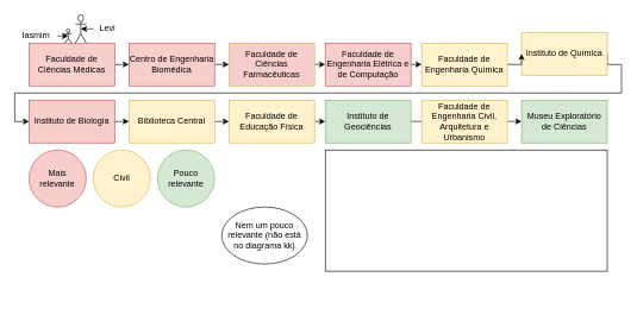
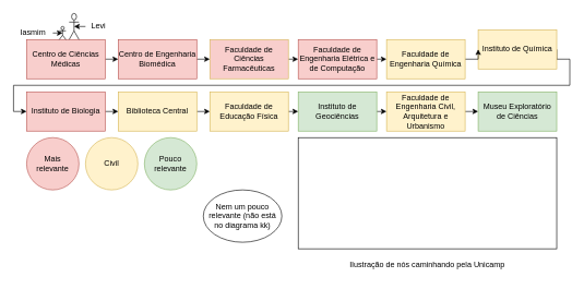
  <mxCell id="0" />
  <mxCell id="1" parent="0" />
  <mxCell id="2" style="edgeStyle=orthogonalEdgeStyle;rounded=0;orthogonalLoop=1;jettySize=auto;html=1;exitX=1;exitY=0.5;exitDx=0;exitDy=0;entryX=0;entryY=0.5;entryDx=0;entryDy=0;" edge="1" parent="1" source="3" target="5"><mxGeometry relative="1" as="geometry" /></mxCell>
- <mxCell id="3" value="Faculdade de Ciências Médicas" style="rounded=0;whiteSpace=wrap;html=1;fillColor=#f8cecc;strokeColor=#b85450;" vertex="1" parent="1"><mxGeometry x="40" y="60" width="120" height="60" as="geometry" /></mxCell>
+ <mxCell id="3" value="Centro de Ciências Médicas" style="rounded=0;whiteSpace=wrap;html=1;fillColor=#f8cecc;strokeColor=#b85450;" vertex="1" parent="1"><mxGeometry x="40" y="60" width="120" height="60" as="geometry" /></mxCell>
  <mxCell id="4" style="edgeStyle=orthogonalEdgeStyle;rounded=0;orthogonalLoop=1;jettySize=auto;html=1;exitX=1;exitY=0.5;exitDx=0;exitDy=0;entryX=0;entryY=0.5;entryDx=0;entryDy=0;" edge="1" parent="1" source="5" target="7"><mxGeometry relative="1" as="geometry" /></mxCell>
  <mxCell id="5" value="Centro de Engenharia Biomédica" style="rounded=0;whiteSpace=wrap;html=1;fillColor=#f8cecc;strokeColor=#b85450;" vertex="1" parent="1"><mxGeometry x="180" y="60" width="120" height="60" as="geometry" /></mxCell>
  <mxCell id="6" style="edgeStyle=orthogonalEdgeStyle;rounded=0;orthogonalLoop=1;jettySize=auto;html=1;exitX=1;exitY=0.5;exitDx=0;exitDy=0;entryX=0;entryY=0.5;entryDx=0;entryDy=0;" edge="1" parent="1" source="7" target="9"><mxGeometry relative="1" as="geometry" /></mxCell>
  <mxCell id="7" value="Faculdade de Ciências Farmacêuticas" style="rounded=0;whiteSpace=wrap;html=1;fillColor=#f8cecc;strokeColor=#d6b656;" vertex="1" parent="1"><mxGeometry x="320" y="60" width="120" height="60" as="geometry" /></mxCell>
  <mxCell id="8" style="edgeStyle=orthogonalEdgeStyle;rounded=0;orthogonalLoop=1;jettySize=auto;html=1;exitX=1;exitY=0.5;exitDx=0;exitDy=0;entryX=0;entryY=0.5;entryDx=0;entryDy=0;" edge="1" parent="1" source="9" target="19"><mxGeometry relative="1" as="geometry" /></mxCell>
  <mxCell id="9" value="Faculdade de Engenharia Elétrica e de Computação" style="rounded=0;whiteSpace=wrap;html=1;fillColor=#f8cecc;strokeColor=#b85450;" vertex="1" parent="1"><mxGeometry x="455" y="60" width="120" height="60" as="geometry" /></mxCell>
  <mxCell id="10" style="edgeStyle=orthogonalEdgeStyle;rounded=0;orthogonalLoop=1;jettySize=auto;html=1;exitX=1;exitY=0.5;exitDx=0;exitDy=0;entryX=0;entryY=0.5;entryDx=0;entryDy=0;" edge="1" parent="1" source="11" target="13"><mxGeometry relative="1" as="geometry" /></mxCell>
  <mxCell id="11" value="Instituto de Biologia" style="rounded=0;whiteSpace=wrap;html=1;fillColor=#f8cecc;strokeColor=#b85450;" vertex="1" parent="1"><mxGeometry x="40" y="140" width="120" height="60" as="geometry" /></mxCell>
  <mxCell id="12" style="edgeStyle=orthogonalEdgeStyle;rounded=0;orthogonalLoop=1;jettySize=auto;html=1;exitX=1;exitY=0.5;exitDx=0;exitDy=0;entryX=0;entryY=0.5;entryDx=0;entryDy=0;" edge="1" parent="1" source="13" target="15"><mxGeometry relative="1" as="geometry" /></mxCell>
  <mxCell id="13" value="Biblioteca Central" style="rounded=0;whiteSpace=wrap;html=1;fillColor=#fff2cc;strokeColor=#d6b656;" vertex="1" parent="1"><mxGeometry x="180" y="140" width="120" height="60" as="geometry" /></mxCell>
  <mxCell id="14" style="edgeStyle=orthogonalEdgeStyle;rounded=0;orthogonalLoop=1;jettySize=auto;html=1;exitX=1;exitY=0.5;exitDx=0;exitDy=0;entryX=0;entryY=0.5;entryDx=0;entryDy=0;" edge="1" parent="1" source="15" target="21"><mxGeometry relative="1" as="geometry" /></mxCell>
  <mxCell id="15" value="Faculdade de Educação Física" style="rounded=0;whiteSpace=wrap;html=1;fillColor=#fff2cc;strokeColor=#d6b656;" vertex="1" parent="1"><mxGeometry x="320" y="140" width="120" height="60" as="geometry" /></mxCell>
  <mxCell id="16" style="edgeStyle=orthogonalEdgeStyle;rounded=0;orthogonalLoop=1;jettySize=auto;html=1;exitX=1;exitY=0.5;exitDx=0;exitDy=0;entryX=0;entryY=0.5;entryDx=0;entryDy=0;" edge="1" parent="1" source="17" target="11"><mxGeometry relative="1" as="geometry"><Array as="points"><mxPoint x="870" y="90" /><mxPoint x="870" y="130" /><mxPoint x="20" y="130" /><mxPoint x="20" y="170" /></Array></mxGeometry></mxCell>
  <mxCell id="17" value="Instituto de Química" style="rounded=0;whiteSpace=wrap;html=1;fillColor=#fff2cc;strokeColor=#d6b656;" vertex="1" parent="1"><mxGeometry x="730" y="45" width="120" height="60" as="geometry" /></mxCell>
  <mxCell id="18" style="edgeStyle=orthogonalEdgeStyle;rounded=0;orthogonalLoop=1;jettySize=auto;html=1;exitX=1;exitY=0.5;exitDx=0;exitDy=0;entryX=0;entryY=0.5;entryDx=0;entryDy=0;" edge="1" parent="1" source="19" target="17"><mxGeometry relative="1" as="geometry" /></mxCell>
  <mxCell id="19" value="Faculdade de Engenharia Química" style="rounded=0;whiteSpace=wrap;html=1;fillColor=#fff2cc;strokeColor=#d6b656;" vertex="1" parent="1"><mxGeometry x="590" y="60" width="120" height="60" as="geometry" /></mxCell>
- <mxCell id="20" style="edgeStyle=orthogonalEdgeStyle;rounded=0;orthogonalLoop=1;jettySize=auto;html=1;exitX=1;exitY=0.5;exitDx=0;exitDy=0;entryX=0;entryY=0.5;entryDx=0;entryDy=0;endArrow=none;" edge="1" parent="1" source="21" target="23"><mxGeometry relative="1" as="geometry" /></mxCell>
+ <mxCell id="20" style="edgeStyle=orthogonalEdgeStyle;rounded=0;orthogonalLoop=1;jettySize=auto;html=1;exitX=1;exitY=0.5;exitDx=0;exitDy=0;entryX=0;entryY=0.5;entryDx=0;entryDy=0;" edge="1" parent="1" source="21" target="23"><mxGeometry relative="1" as="geometry" /></mxCell>
  <mxCell id="21" value="Instituto de Geociências" style="rounded=0;whiteSpace=wrap;html=1;fillColor=#d5e8d4;strokeColor=#82b366;" vertex="1" parent="1"><mxGeometry x="455" y="140" width="120" height="60" as="geometry" /></mxCell>
  <mxCell id="22" style="edgeStyle=orthogonalEdgeStyle;rounded=0;orthogonalLoop=1;jettySize=auto;html=1;exitX=1;exitY=0.5;exitDx=0;exitDy=0;entryX=0;entryY=0.5;entryDx=0;entryDy=0;" edge="1" parent="1" source="23" target="24"><mxGeometry relative="1" as="geometry" /></mxCell>
  <mxCell id="23" value="Faculdade de Engenharia Civil, Arquitetura e Urbanismo" style="rounded=0;whiteSpace=wrap;html=1;fillColor=#fff2cc;strokeColor=#d6b656;" vertex="1" parent="1"><mxGeometry x="590" y="140" width="120" height="60" as="geometry" /></mxCell>
  <mxCell id="24" value="Museu Exploratório de Ciências" style="rounded=0;whiteSpace=wrap;html=1;fillColor=#d5e8d4;strokeColor=#82b366;" vertex="1" parent="1"><mxGeometry x="730" y="140" width="120" height="60" as="geometry" /></mxCell>
  <mxCell id="25" value="Mais relevante" style="ellipse;whiteSpace=wrap;html=1;aspect=fixed;fillColor=#f8cecc;strokeColor=#b85450;" vertex="1" parent="1"><mxGeometry x="40" y="210" width="80" height="80" as="geometry" /></mxCell>
  <mxCell id="26" value="Civil" style="ellipse;whiteSpace=wrap;html=1;aspect=fixed;fillColor=#fff2cc;strokeColor=#d6b656;" vertex="1" parent="1"><mxGeometry x="130" y="210" width="80" height="80" as="geometry" /></mxCell>
  <mxCell id="27" value="Pouco relevante" style="ellipse;whiteSpace=wrap;html=1;aspect=fixed;fillColor=#d5e8d4;strokeColor=#82b366;" vertex="1" parent="1"><mxGeometry x="220" y="210" width="80" height="80" as="geometry" /></mxCell>
  <mxCell id="28" value="Nem um pouco relevante (não está no diagrama kk)" style="ellipse;whiteSpace=wrap;html=1;" vertex="1" parent="1"><mxGeometry x="310" y="290" width="120" height="80" as="geometry" /></mxCell>
  <mxCell id="29" value="" style="shape=umlActor;verticalLabelPosition=bottom;verticalAlign=top;html=1;outlineConnect=0;" vertex="1" parent="1"><mxGeometry x="90" y="40" width="10" height="20" as="geometry" /></mxCell>
  <mxCell id="30" value="" style="shape=umlActor;verticalLabelPosition=bottom;verticalAlign=top;html=1;outlineConnect=0;" vertex="1" parent="1"><mxGeometry x="105" width="15" height="40" as="geometry" y="20" /></mxCell>
  <mxCell id="31" value="Levi" style="text;html=1;align=center;verticalAlign=middle;whiteSpace=wrap;rounded=0;" vertex="1" parent="1"><mxGeometry x="130" y="25" width="40" height="30" as="geometry" /></mxCell>
  <mxCell id="32" style="edgeStyle=orthogonalEdgeStyle;rounded=0;orthogonalLoop=1;jettySize=auto;html=1;exitX=0;exitY=0.5;exitDx=0;exitDy=0;entryX=0.5;entryY=0.5;entryDx=0;entryDy=0;entryPerimeter=0;" edge="1" parent="1" source="31" target="30"><mxGeometry relative="1" as="geometry" /></mxCell>
  <mxCell id="33" value="Iasmim" style="text;html=1;align=center;verticalAlign=middle;whiteSpace=wrap;rounded=0;" vertex="1" parent="1"><mxGeometry x="20" y="35" width="60" height="30" as="geometry" /></mxCell>
  <mxCell id="34" style="edgeStyle=orthogonalEdgeStyle;rounded=0;orthogonalLoop=1;jettySize=auto;html=1;exitX=1;exitY=0.5;exitDx=0;exitDy=0;entryX=0.5;entryY=0.5;entryDx=0;entryDy=0;entryPerimeter=0;" edge="1" parent="1" source="33" target="29"><mxGeometry relative="1" as="geometry" /></mxCell>
  <mxCell id="35" value="" style="rounded=0;whiteSpace=wrap;html=1;" vertex="1" parent="1"><mxGeometry x="455" y="210" width="395" height="170" as="geometry" /></mxCell>
+ <mxCell id="36" value="Ilustração de nós caminhando pela Unicamp" style="text;html=1;align=center;verticalAlign=middle;whiteSpace=wrap;rounded=0;" vertex="1" parent="1"><mxGeometry x="506.25" y="390" width="292.5" height="30" as="geometry" /></mxCell>
